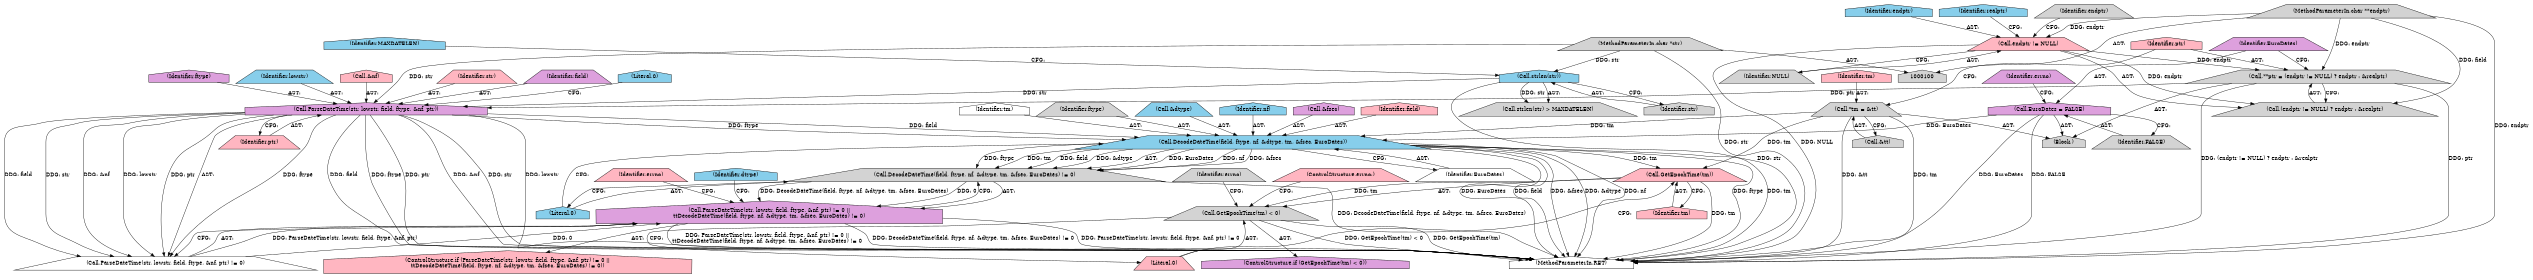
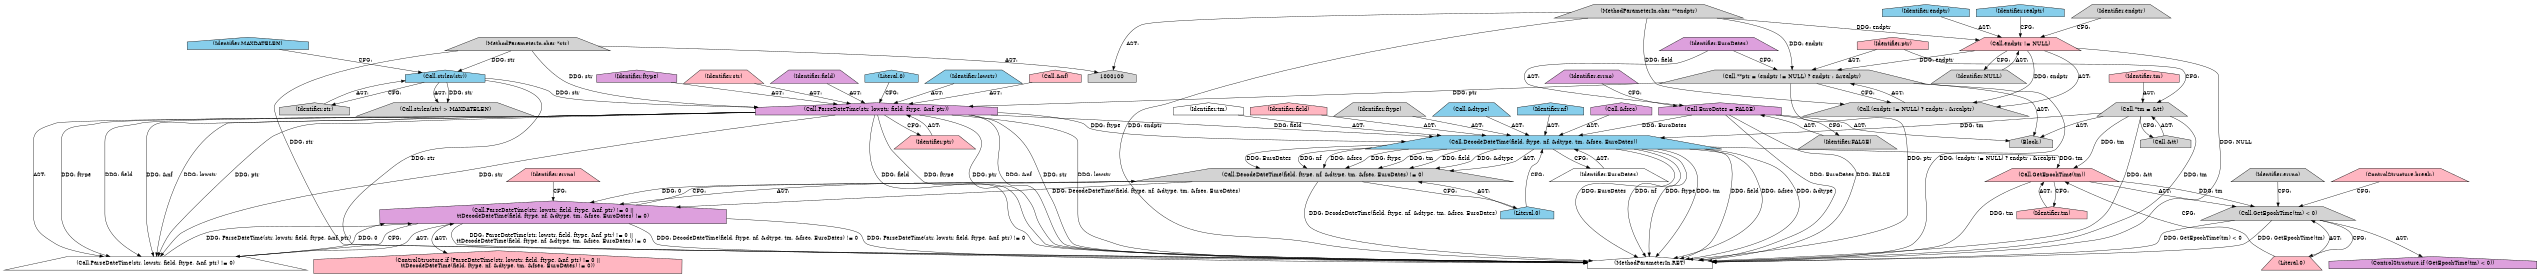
  digraph {
    node [fillcolor=lightgrey shape=trapezium style=filled]
    n1 [fillcolor=skyblue label="(Call,DecodeDateTime(field, ftype, nf, &dtype, tm, &fsec, EuroDates))"]
    n2 [label="(Call,DecodeDateTime(field, ftype, nf, &dtype, tm, &fsec, EuroDates) != 0)"]
    n3 [fillcolor=lightpink label="(Call,GetEpochTime(tm))"]
    n4 [fillcolor=white label="(MethodParameterIn,RET)" shape=house]
    n5 [fillcolor=white label="(Identifier,EuroDates)"]
    n6 [fillcolor=plum label="(Call,ParseDateTime(str, lowstr, field, ftype, &nf, ptr) != 0 ||\n\t\tDecodeDateTime(field, ftype, nf, &dtype, tm, &fsec, EuroDates) != 0)" shape=house]
    n7 [fillcolor=skyblue label="(Literal,0)" shape=house]
    n8 [label="(Call,GetEpochTime(tm) < 0)"]
    n9 [fillcolor=lightpink label="(Identifier,tm)" shape=house]
    n10 [fillcolor=plum label="(Call,ParseDateTime(str, lowstr, field, ftype, &nf, ptr))" shape=house]
    n11 [fillcolor=white label="(Call,ParseDateTime(str, lowstr, field, ftype, &nf, ptr) != 0)"]
    n12 [fillcolor=lightpink label="(Identifier,ptr)"]
    n13 [fillcolor=skyblue label="(Call,strlen(str))" shape=house]
    n14 [label="(Call,strlen(str) > MAXDATELEN)"]
    n15 [label="(Identifier,str)" shape=house]
    n16 [label="(MethodParameterIn,char *str)"]
    1000100 [shape=house]
    n18 [label="(Call,**ptr = (endptr != NULL) ? endptr : &realptr)"]
    n19 [label="(Call,(endptr != NULL) ? endptr : &realptr)"]
    n20 [label="(Block,)" shape=house]
    n21 [fillcolor=lightpink label="(Call,endptr != NULL)"]
    n22 [label="(Identifier,NULL)"]
    n23 [label="(MethodParameterIn,char **endptr)"]
    n24 [label="(Call,*tm = &tt)"]
    n25 [label="(Call,&tt)" shape=house]
    n26 [fillcolor=plum label="(Call,EuroDates = FALSE)" shape=house]
    n27 [label="(Identifier,FALSE)"]
    n28 [fillcolor=lightpink label="(ControlStructure,if (ParseDateTime(str, lowstr, field, ftype, &nf, ptr) != 0 ||\n\t\tDecodeDateTime(field, ftype, nf, &dtype, tm, &fsec, EuroDates) != 0))" shape=house]
    n29 [fillcolor=lightpink label="(Literal,0)"]
    n30 [fillcolor=plum label="(ControlStructure,if (GetEpochTime(tm) < 0))" shape=house]
    n31 [fillcolor=plum label="(Identifier,EuroDates)"]
    n32 [fillcolor=skyblue label="(Identifier,endptr)" shape=house]
    n33 [fillcolor=lightpink label="(Identifier,errno)"]
    n34 [fillcolor=white label="(Identifier,tm)" shape=house]
-   n35 [fillcolor=lightpink label="(ControlStructure,errno;)"]
+   n35 [fillcolor=lightpink label="(ControlStructure,break;)"]
    n36 [label="(Identifier,ftype)"]
    n37 [label="(Identifier,errno)"]
    n38 [fillcolor=lightpink label="(Identifier,str)"]
    n39 [fillcolor=skyblue label="(Call,&dtype)"]
    n40 [fillcolor=skyblue label="(Identifier,nf)" shape=house]
-   n41 [fillcolor=skyblue label="(Identifier,dtype)" shape=house]
    n42 [fillcolor=plum label="(Identifier,field)"]
    n43 [fillcolor=plum label="(Call,&fsec)" shape=house]
    n44 [fillcolor=skyblue label="(Identifier,realptr)" shape=house]
    n45 [label="(Identifier,endptr)"]
    n46 [fillcolor=skyblue label="(Literal,0)" shape=house]
    n47 [fillcolor=lightpink label="(Identifier,tm)" shape=house]
    n48 [fillcolor=skyblue label="(Identifier,MAXDATELEN)" shape=house]
    n49 [fillcolor=plum label="(Identifier,ftype)" shape=house]
    n50 [fillcolor=lightpink label="(Identifier,ptr)" shape=house]
    n51 [fillcolor=skyblue label="(Identifier,lowstr)"]
    n52 [fillcolor=lightpink label="(Call,&nf)" shape=house]
    n53 [fillcolor=plum label="(Identifier,errno)"]
    n54 [fillcolor=lightpink label="(Identifier,field)" shape=house]
    n1 -> n2 [label="AST: "]
    n1 -> n2 [label="DDG: EuroDates"]
    n1 -> n2 [label="DDG: nf"]
    n1 -> n2 [label="DDG: &fsec"]
    n1 -> n2 [label="DDG: ftype"]
    n1 -> n2 [label="DDG: tm"]
    n1 -> n2 [label="DDG: field"]
    n1 -> n2 [label="DDG: &dtype"]
    n1 -> n3 [label="DDG: tm"]
    n1 -> n4 [label="DDG: EuroDates"]
    n1 -> n4 [label="DDG: field"]
    n1 -> n4 [label="DDG: &fsec"]
    n1 -> n4 [label="DDG: &dtype"]
    n1 -> n4 [label="DDG: nf"]
    n1 -> n4 [label="DDG: ftype"]
    n1 -> n4 [label="DDG: tm"]
    n1 -> n5 [label="CFG: "]
    n2 -> n4 [label="DDG: DecodeDateTime(field, ftype, nf, &dtype, tm, &fsec, EuroDates)"]
    n2 -> n6 [label="AST: "]
    n2 -> n6 [label="DDG: DecodeDateTime(field, ftype, nf, &dtype, tm, &fsec, EuroDates)"]
    n2 -> n6 [label="DDG: 0"]
    n2 -> n7 [label="CFG: "]
    n3 -> n4 [label="DDG: tm"]
    n3 -> n8 [label="AST: "]
    n3 -> n8 [label="DDG: tm"]
    n3 -> n9 [label="CFG: "]
    n5 -> n1 [label="AST: "]
    n6 -> n2 [label="CFG: "]
    n6 -> n4 [label="DDG: DecodeDateTime(field, ftype, nf, &dtype, tm, &fsec, EuroDates) != 0"]
    n6 -> n4 [label="DDG: ParseDateTime(str, lowstr, field, ftype, &nf, ptr) != 0"]
    n6 -> n4 [label="DDG: ParseDateTime(str, lowstr, field, ftype, &nf, ptr) != 0 ||\n\t\tDecodeDateTime(field, ftype, nf, &dtype, tm, &fsec, EuroDates) != 0"]
    n6 -> n11 [label="CFG: "]
    n6 -> n28 [label="AST: "]
    n7 -> n1 [label="CFG: "]
    n7 -> n2 [label="AST: "]
    n8 -> n4 [label="DDG: GetEpochTime(tm)"]
    n8 -> n4 [label="DDG: GetEpochTime(tm) < 0"]
    n8 -> n29 [label="CFG: "]
    n8 -> n30 [label="AST: "]
    n9 -> n3 [label="AST: "]
    n10 -> n1 [label="DDG: field"]
    n10 -> n1 [label="DDG: ftype"]
    n10 -> n4 [label="DDG: &nf"]
    n10 -> n4 [label="DDG: str"]
    n10 -> n4 [label="DDG: lowstr"]
    n10 -> n4 [label="DDG: field"]
    n10 -> n4 [label="DDG: ftype"]
    n10 -> n4 [label="DDG: ptr"]
    n10 -> n11 [label="AST: "]
    n10 -> n11 [label="DDG: ftype"]
    n10 -> n11 [label="DDG: field"]
    n10 -> n11 [label="DDG: lowstr"]
    n10 -> n11 [label="DDG: ptr"]
    n10 -> n11 [label="DDG: str"]
    n10 -> n11 [label="DDG: &nf"]
    n10 -> n12 [label="CFG: "]
    n11 -> n6 [label="AST: "]
    n11 -> n6 [label="DDG: ParseDateTime(str, lowstr, field, ftype, &nf, ptr)"]
    n11 -> n6 [label="DDG: 0"]
    n12 -> n10 [label="AST: "]
    n13 -> n4 [label="DDG: str"]
    n13 -> n10 [label="DDG: str"]
    n13 -> n14 [label="AST: "]
    n13 -> n14 [label="DDG: str"]
    n13 -> n15 [label="CFG: "]
    n15 -> n13 [label="AST: "]
    n16 -> n4 [label="DDG: str"]
    n16 -> n10 [label="DDG: str"]
    n16 -> n13 [label="DDG: str"]
    n16 -> 1000100 [label="AST: "]
    n18 -> n4 [label="DDG: (endptr != NULL) ? endptr : &realptr"]
    n18 -> n4 [label="DDG: ptr"]
    n18 -> n10 [label="DDG: ptr"]
    n18 -> n19 [label="CFG: "]
    n18 -> n20 [label="AST: "]
    n19 -> n18 [label="AST: "]
    n21 -> n4 [label="DDG: NULL"]
    n21 -> n18 [label="DDG: endptr"]
    n21 -> n19 [label="AST: "]
    n21 -> n19 [label="DDG: endptr"]
    n21 -> n22 [label="CFG: "]
    n22 -> n21 [label="AST: "]
    n23 -> n4 [label="DDG: endptr"]
    n23 -> 1000100 [label="AST: "]
    n23 -> n18 [label="DDG: endptr"]
    n23 -> n19 [label="DDG: field"]
    n23 -> n21 [label="DDG: endptr"]
    n24 -> n1 [label="DDG: tm"]
    n24 -> n3 [label="DDG: tm"]
    n24 -> n4 [label="DDG: &tt"]
    n24 -> n4 [label="DDG: tm"]
    n24 -> n20 [label="AST: "]
    n24 -> n25 [label="CFG: "]
    n25 -> n24 [label="AST: "]
    n26 -> n1 [label="DDG: EuroDates"]
    n26 -> n4 [label="DDG: EuroDates"]
    n26 -> n4 [label="DDG: FALSE"]
    n26 -> n20 [label="AST: "]
    n26 -> n27 [label="CFG: "]
    n27 -> n26 [label="AST: "]
    n29 -> n3 [label="CFG: "]
    n29 -> n8 [label="AST: "]
    n31 -> n18 [label="CFG: "]
    n31 -> n26 [label="AST: "]
    n32 -> n21 [label="AST: "]
    n33 -> n6 [label="CFG: "]
    n34 -> n1 [label="AST: "]
    n35 -> n8 [label="CFG: "]
    n36 -> n1 [label="AST: "]
    n37 -> n8 [label="CFG: "]
    n38 -> n10 [label="AST: "]
    n39 -> n1 [label="AST: "]
    n40 -> n1 [label="AST: "]
-   n41 -> n6 [label="CFG: "]
    n42 -> n10 [label="AST: "]
    n43 -> n1 [label="AST: "]
    n44 -> n21 [label="CFG: "]
    n45 -> n21 [label="CFG: "]
    n46 -> n10 [label="CFG: "]
    n47 -> n24 [label="AST: "]
    n48 -> n13 [label="CFG: "]
    n49 -> n10 [label="AST: "]
    n50 -> n18 [label="AST: "]
    n50 -> n24 [label="CFG: "]
    n51 -> n10 [label="AST: "]
    n52 -> n10 [label="AST: "]
    n53 -> n26 [label="CFG: "]
    n54 -> n1 [label="AST: "]
  }
